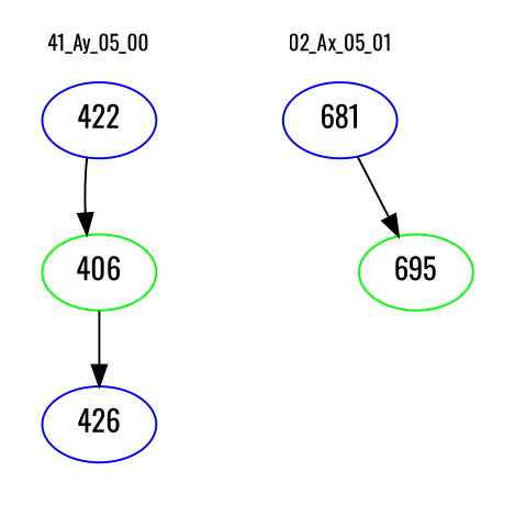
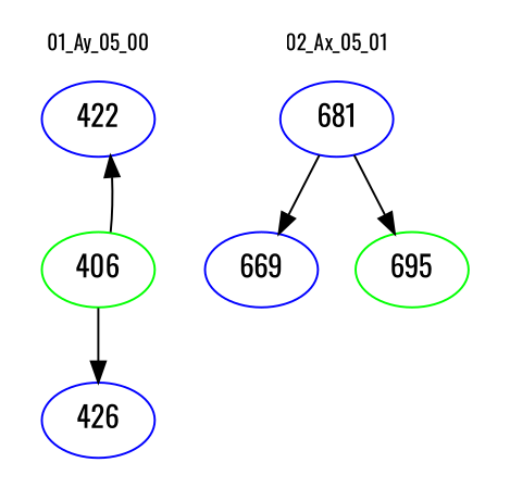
  digraph {
    fontname=Oswald
    node [color=blue fontname=Oswald]
    edge [color=black fontname=Oswald]
    n1 [label=422]
    n2 [color=green label=406]
    n3 [label=426]
    n4 [label=681]
+   n5 [label=669]
    n6 [color=green label=695]
    subgraph cluster_1 {
      color=white
      fontsize=10
-     label="41_Ay_05_00"
+     label="01_Ay_05_00"
      n1
      n2
      n3
    }
    subgraph cluster_2 {
      color=white
      fontsize=10
      label="02_Ax_05_01"
      n4
+     n5
      n6
    }
-   n1 -> n2
+   n2 -> n1
    n2 -> n3
+   n4 -> n5
    n4 -> n6
  }
